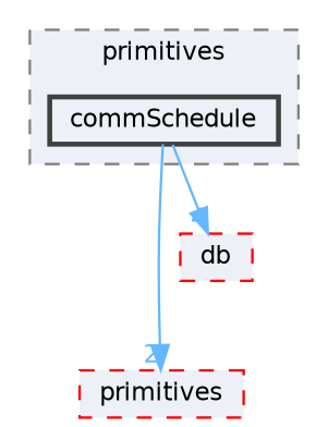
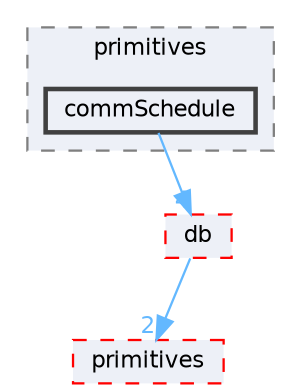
  digraph {
    compound=true
    node [color=red fillcolor="#edf0f7" fontname=Helvetica fontsize=10 shape=box style="filled,dashed"]
    edge [color=steelblue1 fontcolor=steelblue1 fontname=Helvetica fontsize=10 labeldistance=1.5 labelfontname=Helvetica labelfontsize=10]
    n1 [color=grey25 height=0.2 label=commSchedule style="filled,bold" width=0.4]
    n2 [height=0.2 label=primitives width=0.4]
    n3 [height=0.2 label=db width=0.4]
    subgraph cluster_1 {
      bgcolor="#edf0f7"
      fontname=Helvetica
      fontsize=10
      label=primitives
      pencolor=grey50
      style="filled,dashed"
      n1
    }
-   n1 -> n2 [headlabel=2]
+   n3 -> n2 [headlabel=2]
    n1 -> n3 [headlabel=4]
  }
